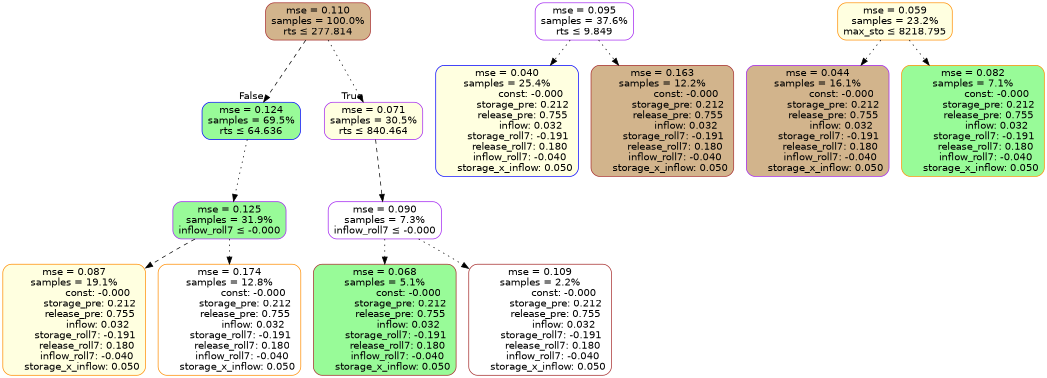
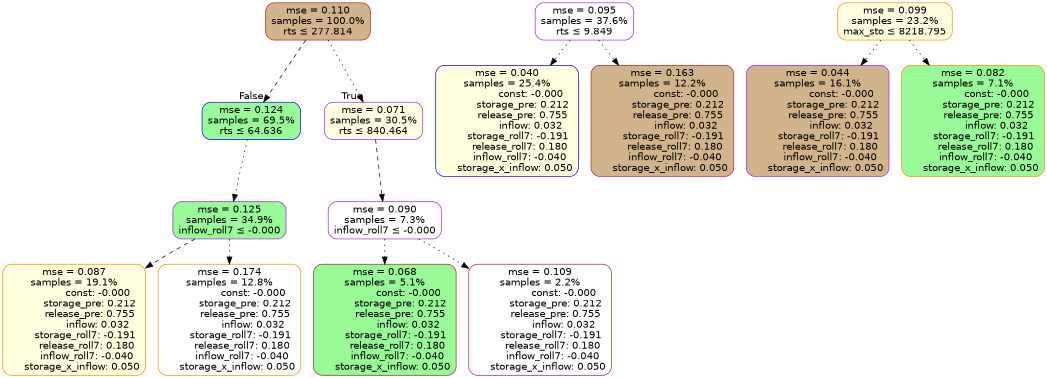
  digraph {
    fontname="DejaVu Sans"
    node [color=purple fillcolor=palegreen fontname="DejaVu Sans" shape=rectangle style="filled, rounded"]
    edge [fontname="DejaVu Sans" style=dotted]
    n1 [color=brown fillcolor=tan label="mse = 0.110\nsamples = 100.0%\nrts &le; 277.814"]
    n2 [color=blue label="mse = 0.124\nsamples = 69.5%\nrts &le; 64.636"]
    n3 [fillcolor=lightyellow label="mse = 0.071\nsamples = 30.5%\nrts &le; 840.464"]
-   n4 [label="mse = 0.125\nsamples = 31.9%\ninflow_roll7 &le; -0.000"]
+   n4 [label="mse = 0.125\nsamples = 34.9%\ninflow_roll7 &le; -0.000"]
    n5 [fillcolor=white label="mse = 0.090\nsamples = 7.3%\ninflow_roll7 &le; -0.000"]
    n6 [fillcolor=white label="mse = 0.095\nsamples = 37.6%\nrts &le; 9.849"]
    n7 [color=blue fillcolor=lightyellow label="mse = 0.040\nsamples = 25.4%\n               const: -0.000\n          storage_pre: 0.212\n          release_pre: 0.755\n               inflow: 0.032\n       storage_roll7: -0.191\n        release_roll7: 0.180\n        inflow_roll7: -0.040\n     storage_x_inflow: 0.050"]
    n8 [color=brown fillcolor=tan label="mse = 0.163\nsamples = 12.2%\n               const: -0.000\n          storage_pre: 0.212\n          release_pre: 0.755\n               inflow: 0.032\n       storage_roll7: -0.191\n        release_roll7: 0.180\n        inflow_roll7: -0.040\n     storage_x_inflow: 0.050"]
    n9 [color=darkorange fillcolor=lightyellow label="mse = 0.087\nsamples = 19.1%\n               const: -0.000\n          storage_pre: 0.212\n          release_pre: 0.755\n               inflow: 0.032\n       storage_roll7: -0.191\n        release_roll7: 0.180\n        inflow_roll7: -0.040\n     storage_x_inflow: 0.050"]
    n10 [color=darkorange fillcolor=white label="mse = 0.174\nsamples = 12.8%\n               const: -0.000\n          storage_pre: 0.212\n          release_pre: 0.755\n               inflow: 0.032\n       storage_roll7: -0.191\n        release_roll7: 0.180\n        inflow_roll7: -0.040\n     storage_x_inflow: 0.050"]
-   n11 [color=darkorange fillcolor=lightyellow label="mse = 0.059\nsamples = 23.2%\nmax_sto &le; 8218.795"]
+   n11 [color=darkorange fillcolor=lightyellow label="mse = 0.099\nsamples = 23.2%\nmax_sto &le; 8218.795"]
    n12 [fillcolor=tan label="mse = 0.044\nsamples = 16.1%\n               const: -0.000\n          storage_pre: 0.212\n          release_pre: 0.755\n               inflow: 0.032\n       storage_roll7: -0.191\n        release_roll7: 0.180\n        inflow_roll7: -0.040\n     storage_x_inflow: 0.050"]
    n13 [color=darkorange label="mse = 0.082\nsamples = 7.1%\n               const: -0.000\n          storage_pre: 0.212\n          release_pre: 0.755\n               inflow: 0.032\n       storage_roll7: -0.191\n        release_roll7: 0.180\n        inflow_roll7: -0.040\n     storage_x_inflow: 0.050"]
    n14 [color=brown label="mse = 0.068\nsamples = 5.1%\n               const: -0.000\n          storage_pre: 0.212\n          release_pre: 0.755\n               inflow: 0.032\n       storage_roll7: -0.191\n        release_roll7: 0.180\n        inflow_roll7: -0.040\n     storage_x_inflow: 0.050"]
    n15 [color=brown fillcolor=white label="mse = 0.109\nsamples = 2.2%\n               const: -0.000\n          storage_pre: 0.212\n          release_pre: 0.755\n               inflow: 0.032\n       storage_roll7: -0.191\n        release_roll7: 0.180\n        inflow_roll7: -0.040\n     storage_x_inflow: 0.050"]
    n1 -> n2 [headlabel=False labelangle=45 labeldistance=2.5 style=dashed]
    n1 -> n3 [headlabel=True labelangle=-45 labeldistance=2.5]
    n2 -> n4
    n3 -> n5 [style=dashed]
    n4 -> n9 [style=dashed]
    n4 -> n10
    n5 -> n14
    n5 -> n15
    n6 -> n7
    n6 -> n8
    n11 -> n12
    n11 -> n13
  }
